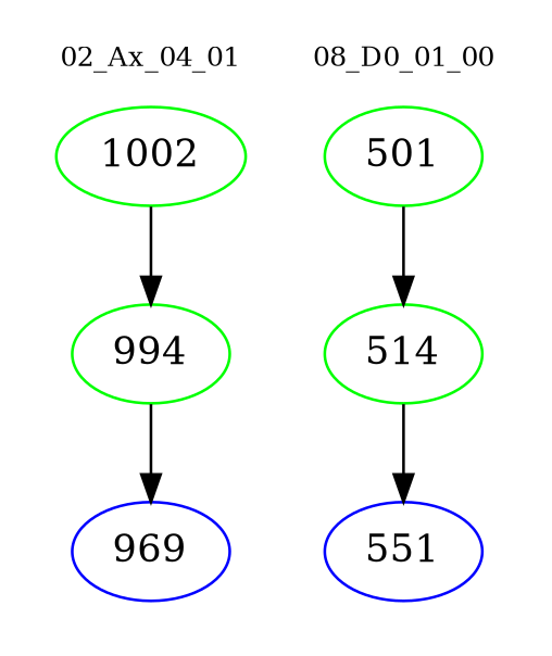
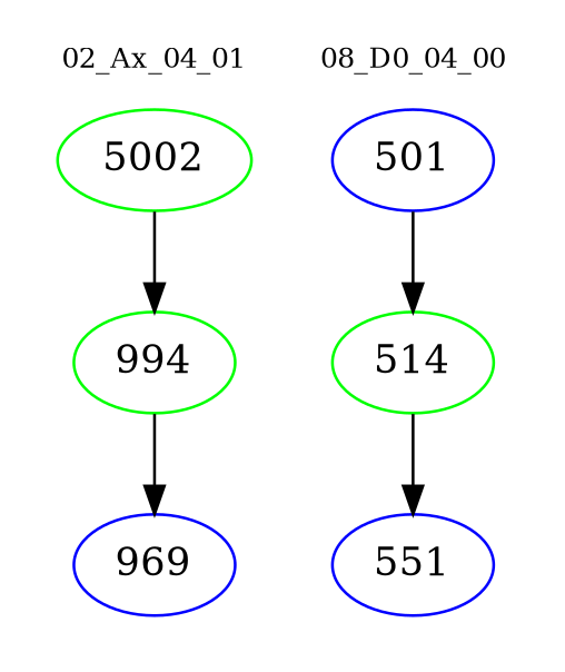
  digraph {
    node [color=green]
    edge [color=black]
-   n1 [label=1002]
+   n1 [label=5002]
    n2 [label=994]
    n3 [color=blue label=969]
-   n4 [label=501]
+   n4 [color=blue label=501]
    n5 [label=514]
    n6 [color=blue label=551]
    subgraph cluster_1 {
      color=white
      fontsize=10
      label="02_Ax_04_01"
      n1
      n2
      n3
    }
    subgraph cluster_2 {
      color=white
      fontsize=10
-     label="08_D0_01_00"
+     label="08_D0_04_00"
      n4
      n5
      n6
    }
    n1 -> n2
    n2 -> n3
    n4 -> n5
    n5 -> n6
  }
